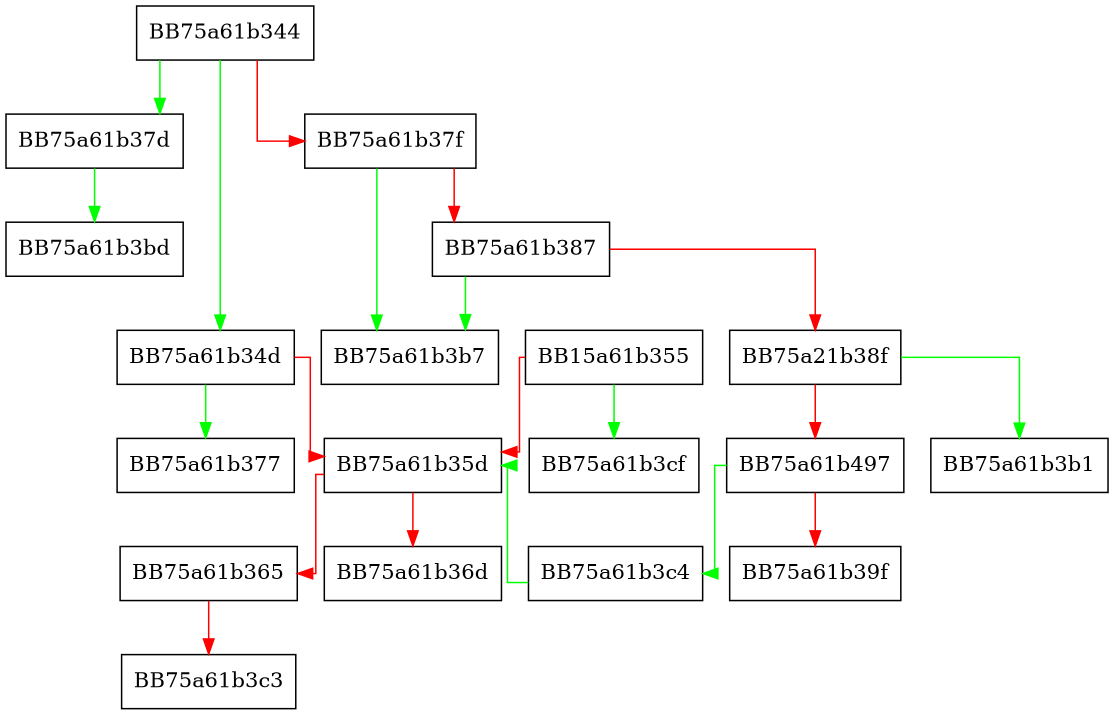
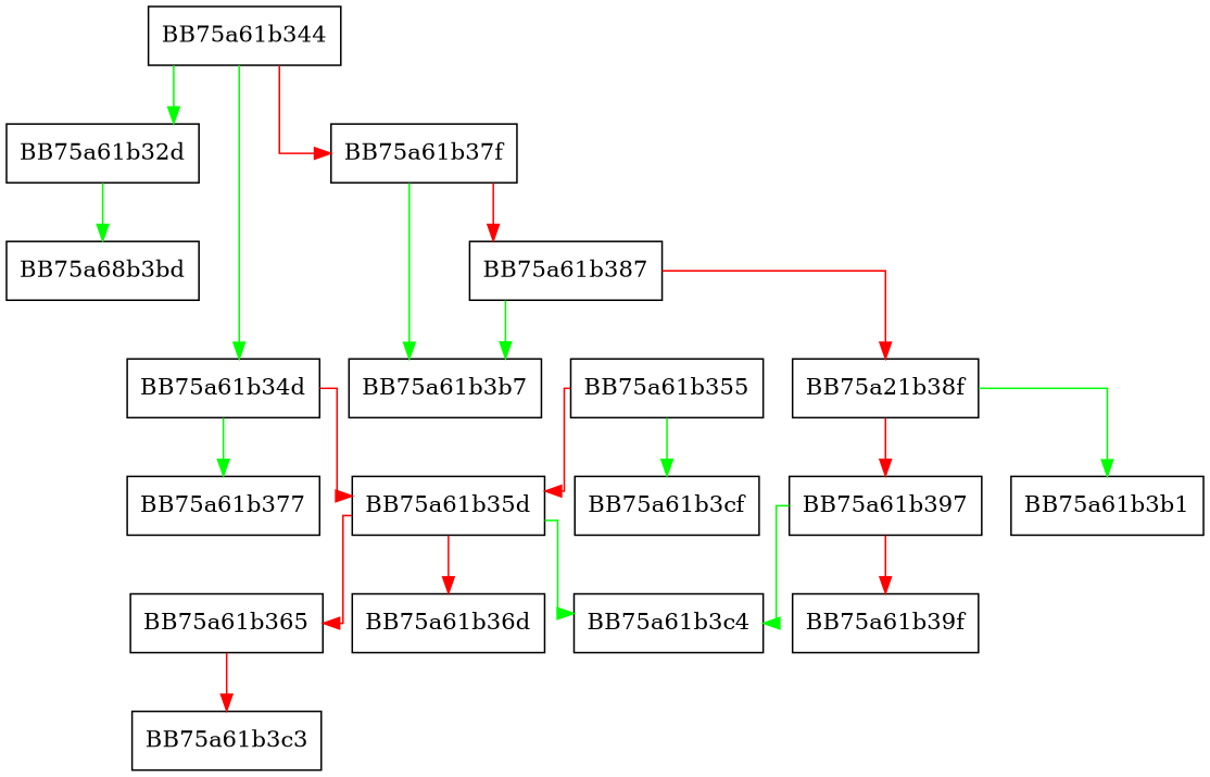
  digraph {
    splines=ortho
    node [shape=box]
    edge [color=green]
    BB75a61b344
-   BB75a61b37d
+   BB75a61b37d [label=BB75a61b32d]
    BB75a61b34d
    BB75a61b37f
-   BB75a61b3bd
+   BB75a61b3bd [label=BB75a68b3bd]
    BB75a61b377
    BB75a61b35d
    BB75a61b3b7
    BB75a61b387
-   BB75a61b355 [label=BB15a61b355]
+   BB75a61b355
    BB75a61b3cf
    n12 [label=BB75a61b3c4]
    BB75a61b365
    BB75a61b36d
    BB75a61b3c3
    n16 [label=BB75a21b38f]
    BB75a61b3b1
-   BB75a61b397 [label=BB75a61b497]
+   BB75a61b397
    BB75a61b39f
    BB75a61b344 -> BB75a61b37d
    BB75a61b344 -> BB75a61b34d
    BB75a61b344 -> BB75a61b37f [color=red]
    BB75a61b37d -> BB75a61b3bd
    BB75a61b34d -> BB75a61b377
    BB75a61b34d -> BB75a61b35d [color=red]
    BB75a61b37f -> BB75a61b3b7
    BB75a61b37f -> BB75a61b387 [color=red]
-   n12 -> BB75a61b35d
+   BB75a61b35d -> n12
    BB75a61b35d -> BB75a61b365 [color=red]
    BB75a61b35d -> BB75a61b36d [color=red]
    BB75a61b387 -> BB75a61b3b7
    BB75a61b387 -> n16 [color=red]
    BB75a61b355 -> BB75a61b35d [color=red]
    BB75a61b355 -> BB75a61b3cf
    BB75a61b365 -> BB75a61b3c3 [color=red]
    n16 -> BB75a61b3b1
    n16 -> BB75a61b397 [color=red]
    BB75a61b397 -> n12
    BB75a61b397 -> BB75a61b39f [color=red]
  }
